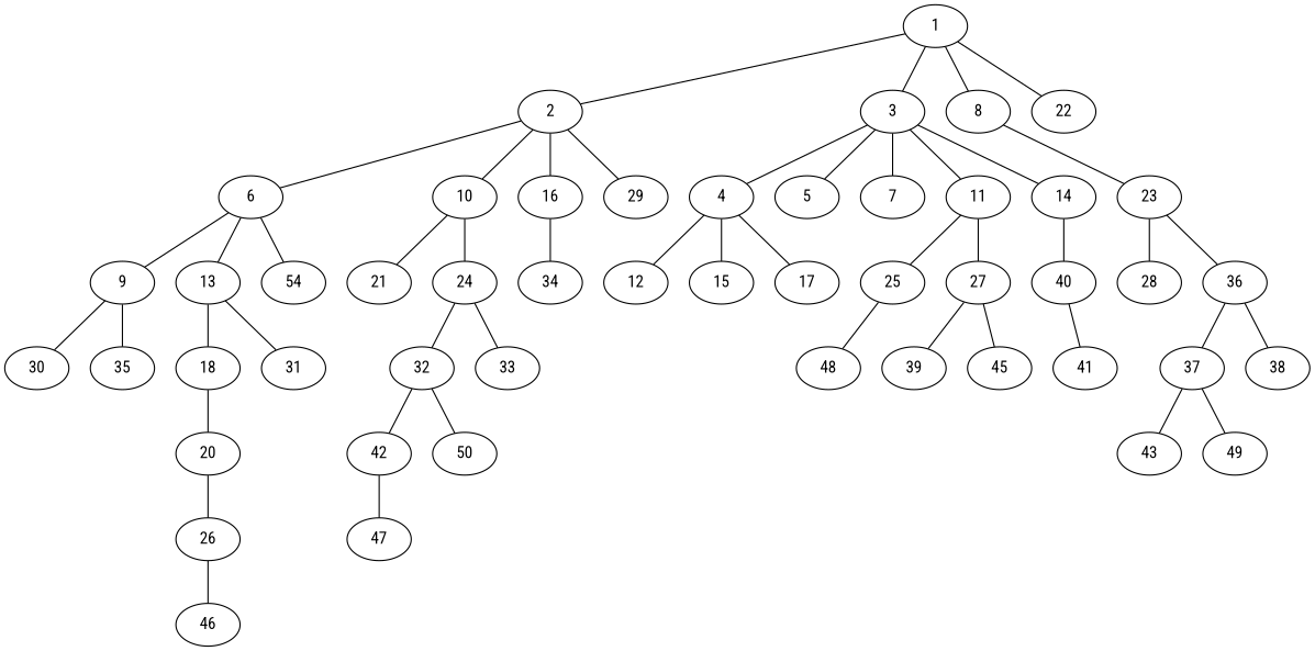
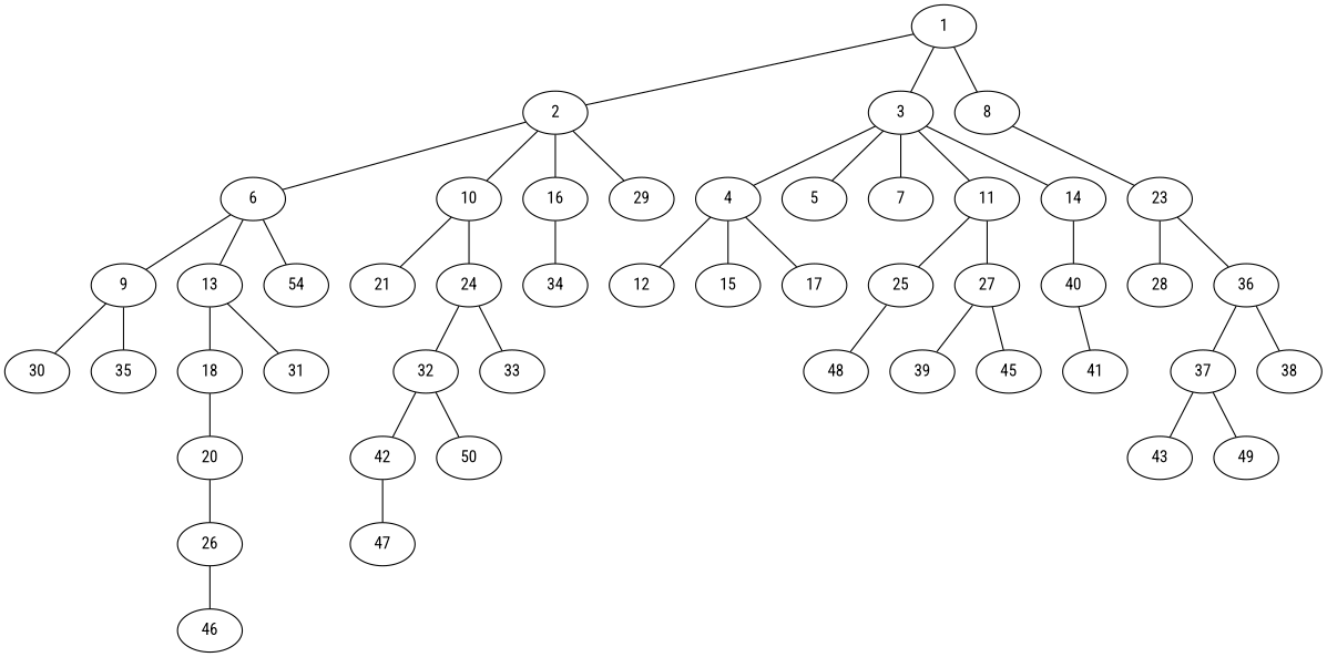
  graph {
    fontname="Roboto Condensed"
    node [fontname="Roboto Condensed"]
    edge [fontname="Roboto Condensed"]
    1
    2
    3
    8
-   22
    6
    10
    16
    29
    4
    5
    7
    11
    14
    23
    9
    13
    n18 [label=54]
    21
    24
    34
    12
    15
    17
    25
    27
    40
    28
    36
    30
    35
    18
    31
    32
    33
    48
    39
    45
    41
    20
    37
    38
    42
    50
    26
    46
    43
    49
    47
    1 -- 2
    1 -- 3
    1 -- 8
-   1 -- 22
    2 -- 6
    2 -- 10
    2 -- 16
    2 -- 29
    3 -- 4
    3 -- 5
    3 -- 7
    3 -- 11
    3 -- 14
    8 -- 23
    6 -- 9
    6 -- 13
    6 -- n18
    10 -- 21
    10 -- 24
    16 -- 34
    4 -- 12
    4 -- 15
    4 -- 17
    11 -- 25
    11 -- 27
    14 -- 40
    23 -- 28
    23 -- 36
    9 -- 30
    9 -- 35
    13 -- 18
    13 -- 31
    24 -- 32
    24 -- 33
    25 -- 48
    27 -- 39
    27 -- 45
    40 -- 41
    36 -- 37
    36 -- 38
    18 -- 20
    32 -- 42
    32 -- 50
    20 -- 26
    37 -- 43
    37 -- 49
    42 -- 47
    26 -- 46
  }
